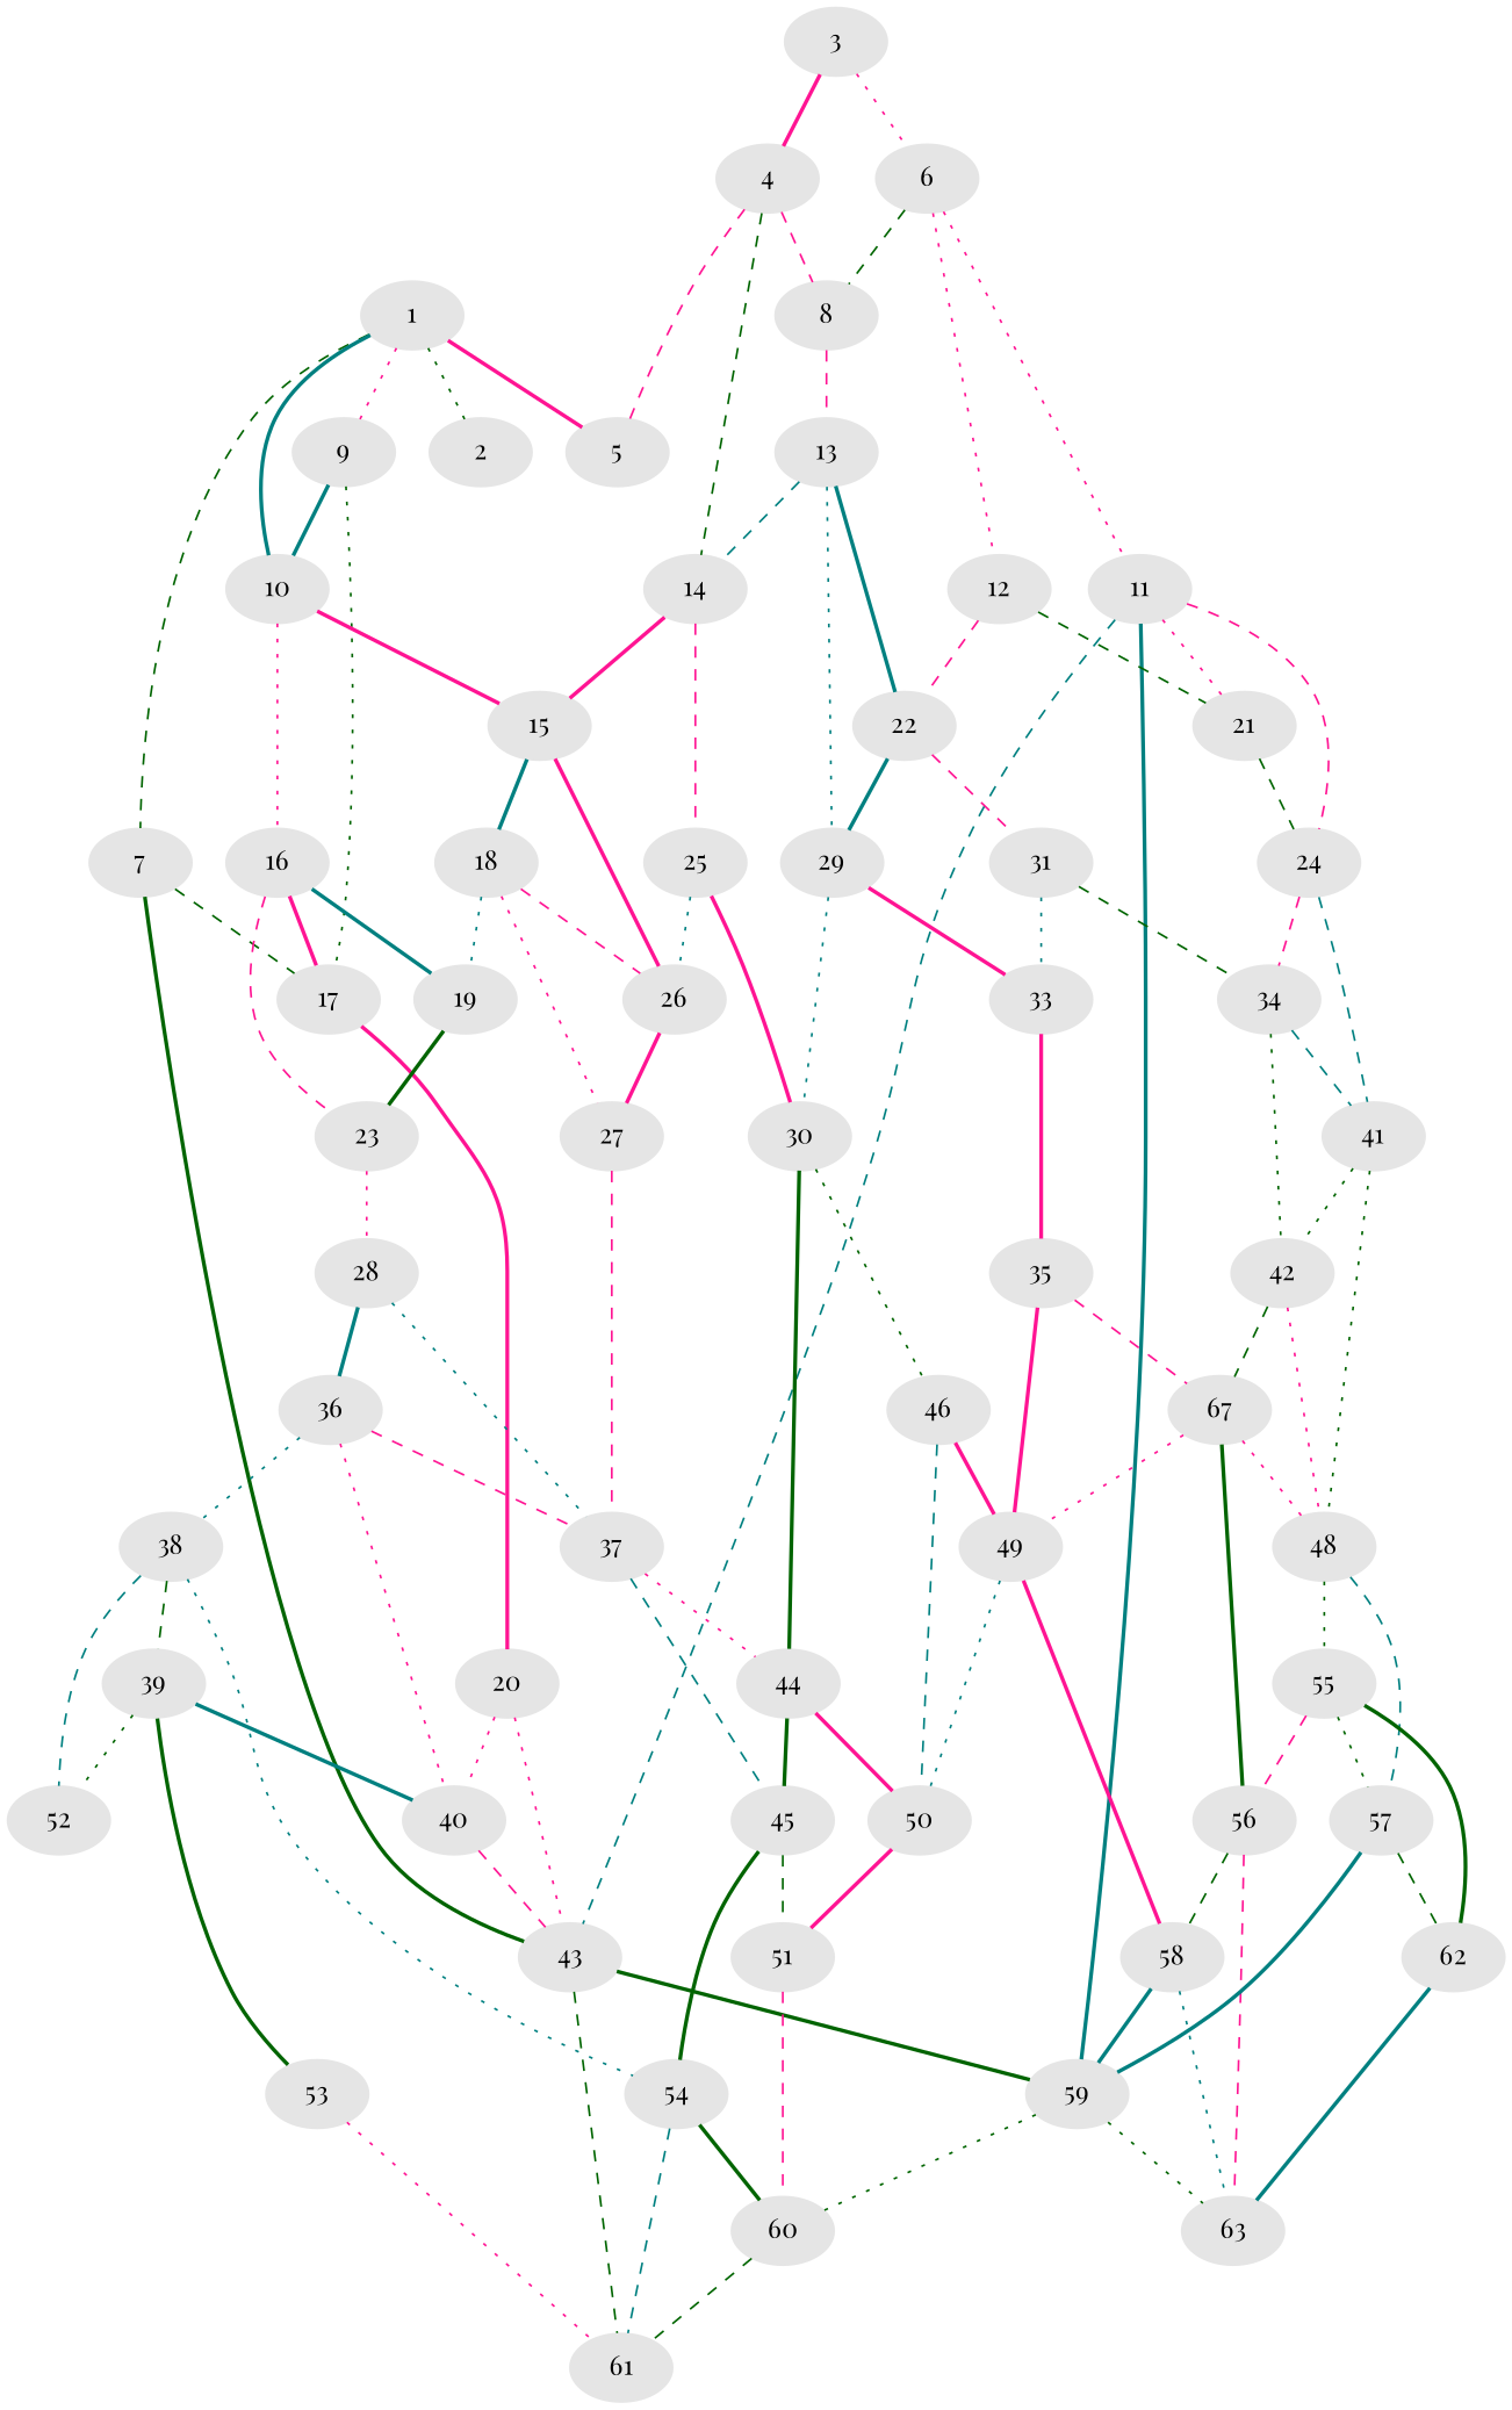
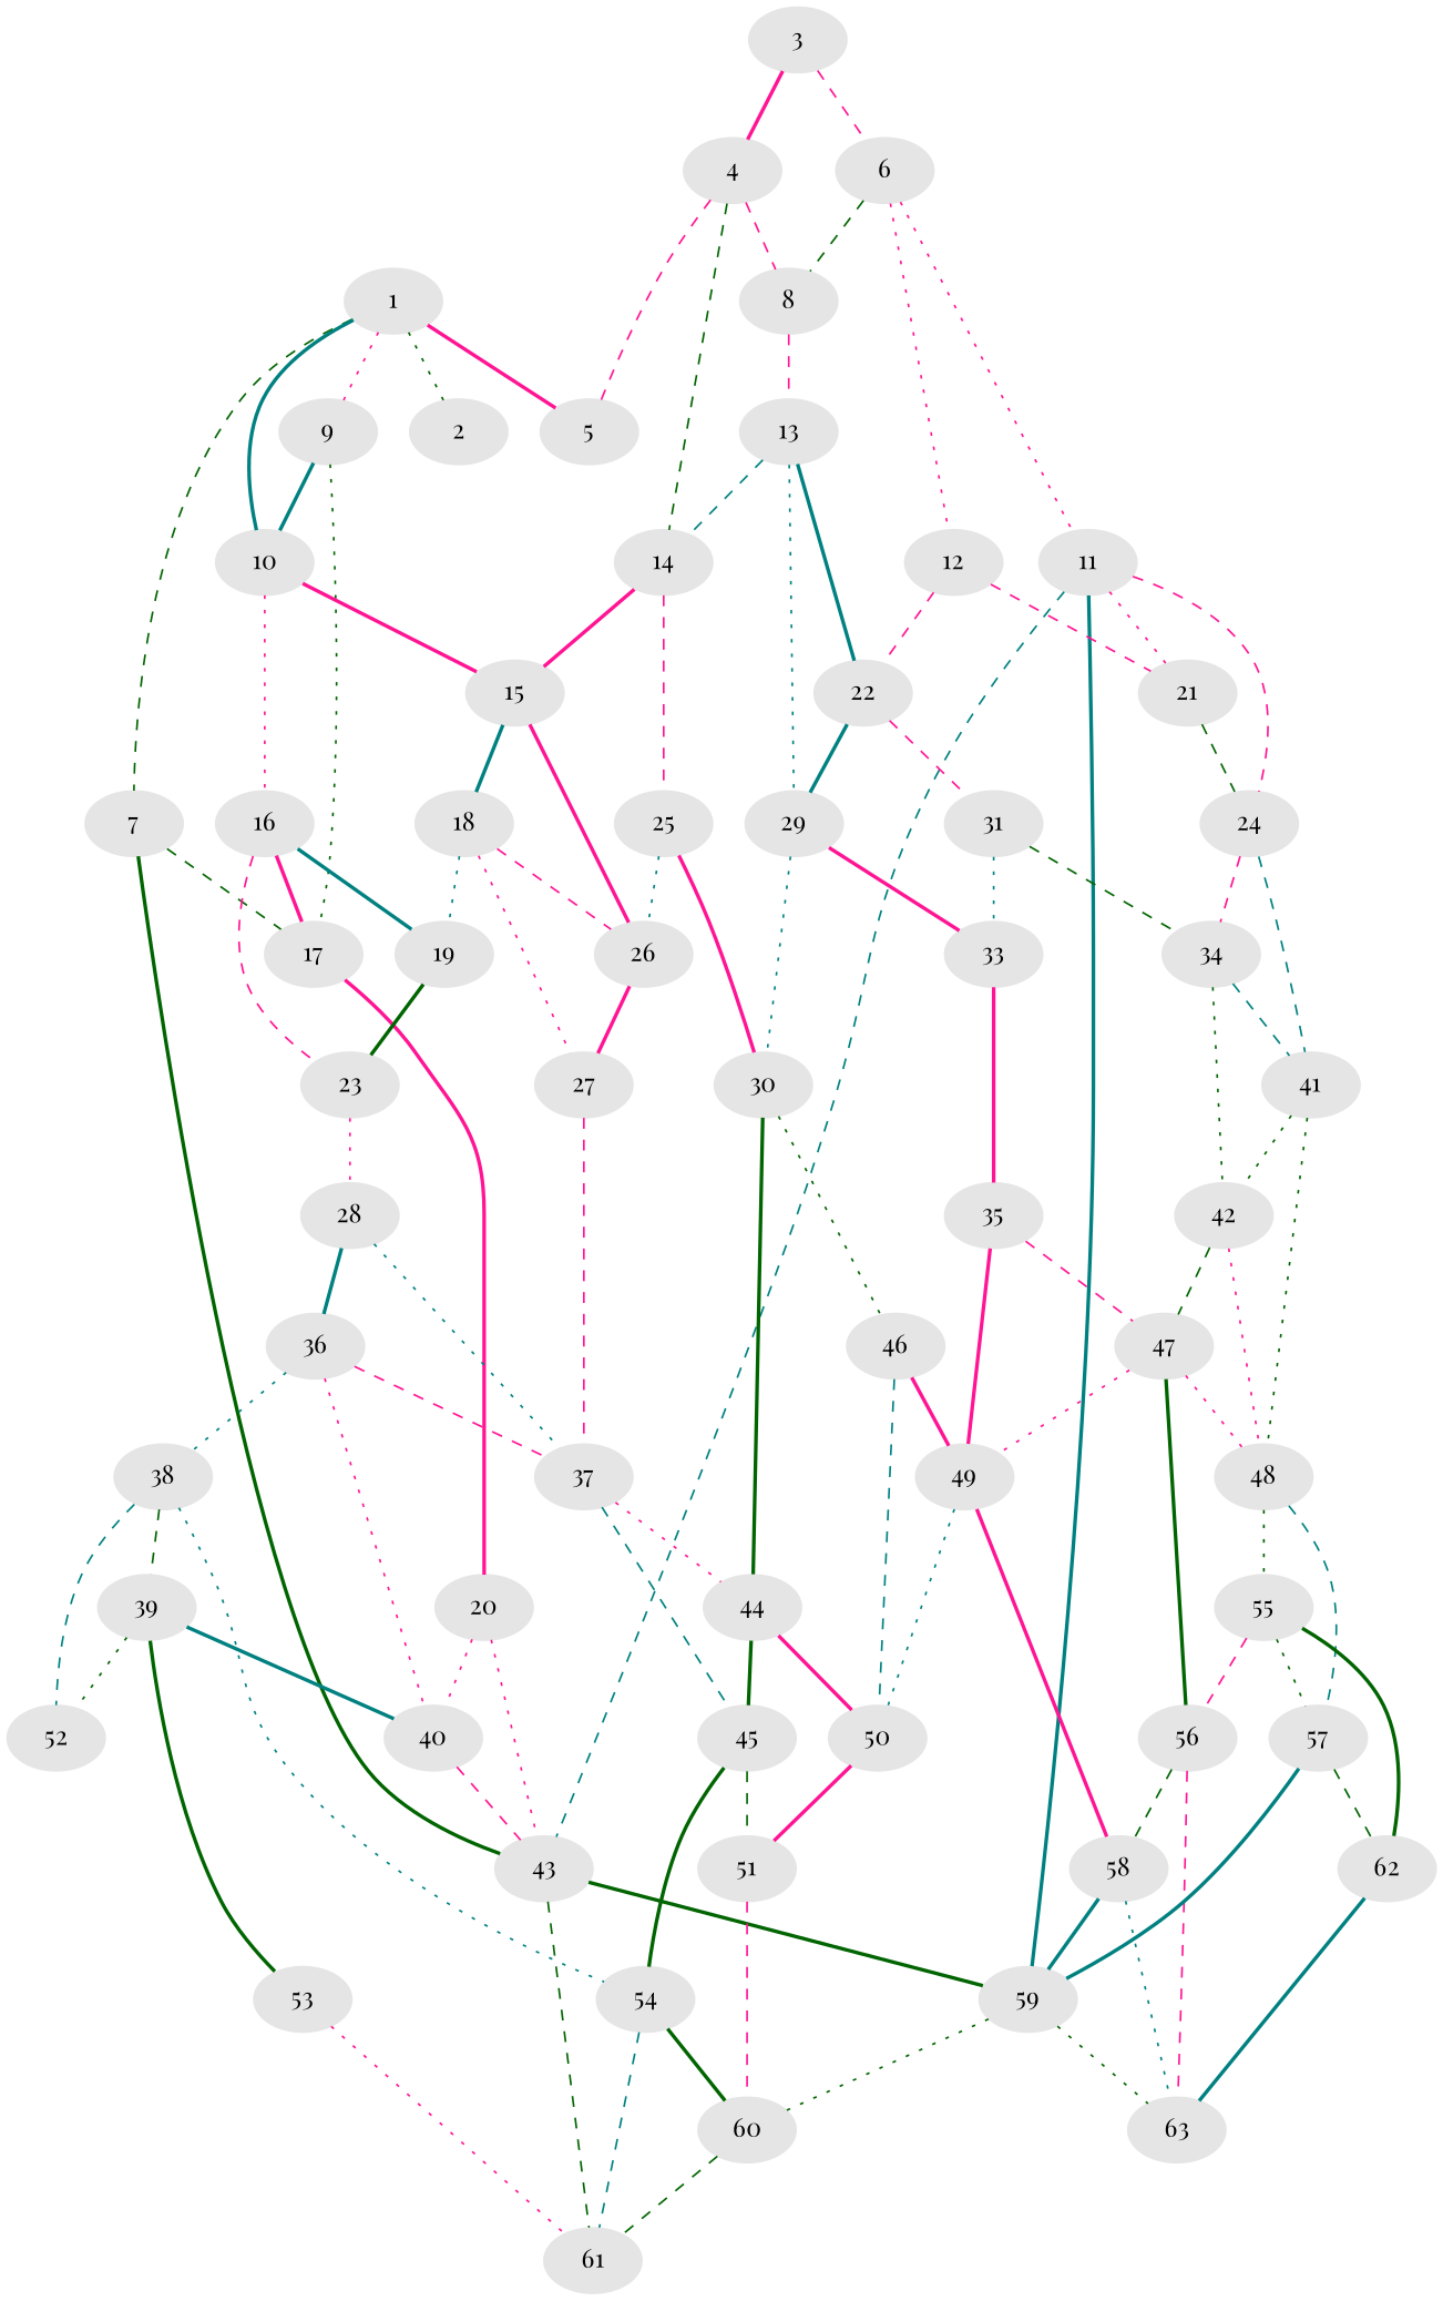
  graph {
    fontname="Playfair Display"
    node [color=gray90 fontname="Playfair Display" style=filled]
    edge [color=deeppink fontname="Playfair Display" style=dashed weight=1.0]
    1
    2
    7
    9
    10
    5
    17
    43
    15
    16
    3
    4
    6
    8
    14
    11
    12
    13
    25
    21
    24
    59
    22
    20
    61
    29
    18
    26
    19
    23
    34
    41
    60
    63
    31
    30
    33
    27
    28
    40
    37
    36
    42
    48
    44
    46
    45
    38
    35
    50
    49
-   47 [label=67]
+   47
    56
    58
    39
    52
    54
    51
    53
    55
    57
    62
    1 -- 2 [color=darkgreen style=dotted]
    1 -- 7 [color=darkgreen]
    1 -- 9 [style=dotted]
    1 -- 10 [color=teal style=bold]
    1 -- 5 [style=bold weight=2.0]
    7 -- 17 [color=darkgreen]
    7 -- 43 [color=darkgreen style=bold]
    9 -- 10 [color=teal style=bold]
    9 -- 17 [color=darkgreen style=dotted]
    10 -- 15 [style=bold]
    10 -- 16 [style=dotted]
    17 -- 20 [style=bold]
    43 -- 59 [color=darkgreen style=bold]
    43 -- 61 [color=darkgreen]
    15 -- 18 [color=teal style=bold]
    15 -- 26 [style=bold]
    16 -- 17 [style=bold]
    16 -- 19 [color=teal style=bold]
    16 -- 23
    3 -- 4 [style=bold]
-   3 -- 6 [style=dotted]
+   3 -- 6
    4 -- 5
    4 -- 8
    4 -- 14 [color=darkgreen]
    6 -- 8 [color=darkgreen]
    6 -- 11 [style=dotted]
    6 -- 12 [style=dotted]
    8 -- 13
    14 -- 15 [style=bold]
    14 -- 25
    11 -- 43 [color=teal]
    11 -- 21 [style=dotted]
    11 -- 24
    11 -- 59 [color=teal style=bold]
-   12 -- 21 [color=darkgreen weight=2.0]
+   12 -- 21 [weight=2.0]
    12 -- 22
    13 -- 14 [color=teal]
    13 -- 22 [color=teal style=bold]
    13 -- 29 [color=teal style=dotted]
    25 -- 26 [color=teal style=dotted]
    25 -- 30 [style=bold]
    21 -- 24 [color=darkgreen]
    24 -- 34
    24 -- 41 [color=teal]
    59 -- 60 [color=darkgreen style=dotted]
    59 -- 63 [color=darkgreen style=dotted]
    22 -- 29 [color=teal style=bold]
    22 -- 31
    20 -- 43 [style=dotted]
    20 -- 40 [style=dotted]
    29 -- 30 [color=teal style=dotted]
    29 -- 33 [style=bold]
    18 -- 26
    18 -- 19 [color=teal style=dotted]
    18 -- 27 [style=dotted]
    26 -- 27 [style=bold]
    19 -- 23 [color=darkgreen style=bold]
    23 -- 28 [style=dotted weight=2.0]
    34 -- 41 [color=teal]
    34 -- 42 [color=darkgreen style=dotted]
    41 -- 42 [color=darkgreen style=dotted]
    41 -- 48 [color=darkgreen style=dotted]
    60 -- 61 [color=darkgreen]
    31 -- 34 [color=darkgreen]
    31 -- 33 [color=teal style=dotted]
    30 -- 44 [color=darkgreen style=bold]
    30 -- 46 [color=darkgreen style=dotted]
    33 -- 35 [style=bold]
    27 -- 37
    28 -- 37 [color=teal style=dotted]
    28 -- 36 [color=teal style=bold]
    40 -- 43
    37 -- 44 [style=dotted]
    37 -- 45 [color=teal]
    36 -- 40 [style=dotted]
    36 -- 37
    36 -- 38 [color=teal style=dotted]
    42 -- 48 [style=dotted]
    42 -- 47 [color=darkgreen]
    48 -- 55 [color=darkgreen style=dotted]
    48 -- 57 [color=teal]
    44 -- 45 [color=darkgreen style=bold]
    44 -- 50 [style=bold]
    46 -- 50 [color=teal]
    46 -- 49 [style=bold weight=2.0]
    45 -- 54 [color=darkgreen style=bold]
    45 -- 51 [color=darkgreen]
    38 -- 39 [color=darkgreen]
    38 -- 52 [color=teal]
    38 -- 54 [color=teal style=dotted]
    35 -- 49 [style=bold]
    35 -- 47
    50 -- 51 [style=bold]
    49 -- 50 [color=teal style=dotted]
    49 -- 58 [style=bold]
    47 -- 48 [style=dotted]
    47 -- 49 [style=dotted]
    47 -- 56 [color=darkgreen style=bold]
    56 -- 63
    56 -- 58 [color=darkgreen]
    58 -- 59 [color=teal style=bold]
    58 -- 63 [color=teal style=dotted]
    39 -- 40 [color=teal style=bold]
    39 -- 52 [color=darkgreen style=dotted]
    39 -- 53 [color=darkgreen style=bold]
    54 -- 61 [color=teal]
    54 -- 60 [color=darkgreen style=bold]
    51 -- 60
    53 -- 61 [style=dotted]
    55 -- 56
    55 -- 57 [color=darkgreen style=dotted]
    55 -- 62 [color=darkgreen style=bold]
    57 -- 59 [color=teal style=bold]
    57 -- 62 [color=darkgreen]
    62 -- 63 [color=teal style=bold]
  }
